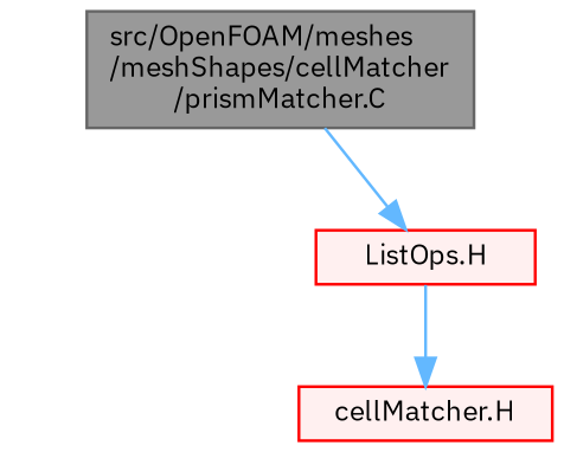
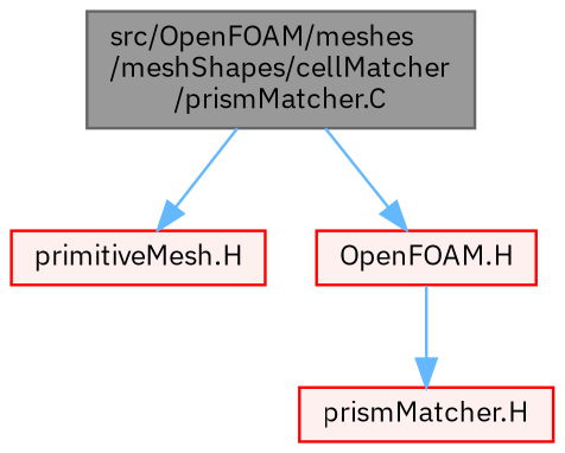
  digraph {
    fontname="IBM Plex Sans"
    node [color=red fillcolor="#FFF0F0" fontname="IBM Plex Sans" fontsize=10 shape=box style=filled]
    edge [color=steelblue1 fontname="IBM Plex Sans" fontsize=10 labelfontname=Helvetica labelfontsize=10 style=solid]
    n1 [color=gray40 fillcolor=grey60 fontcolor=black height=0.2 label="src/OpenFOAM/meshes\l/meshShapes/cellMatcher\l/prismMatcher.C" width=0.4]
-   n3 [height=0.2 label="ListOps.H" width=0.4]
-   n4 [height=0.2 label="cellMatcher.H" width=0.4]
+   n2 [height=0.2 label="primitiveMesh.H" width=0.4]
+   n3 [height=0.2 label="OpenFOAM.H" width=0.4]
+   n4 [height=0.2 label="prismMatcher.H" width=0.4]
+   n1 -> n2
    n1 -> n3
    n3 -> n4
  }
